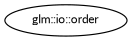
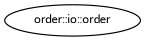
  digraph {
    rankdir=LR
    fontname=Lato
-   n1 [color=black fillcolor=white fontname=Lato fontsize=10 height=0.2 label="glm::io::order" shape=ellipse style=filled width=0.4]
+   n1 [color=black fillcolor=white fontname=Lato fontsize=10 height=0.2 label="order::io::order" shape=ellipse style=filled width=0.4]
  }
